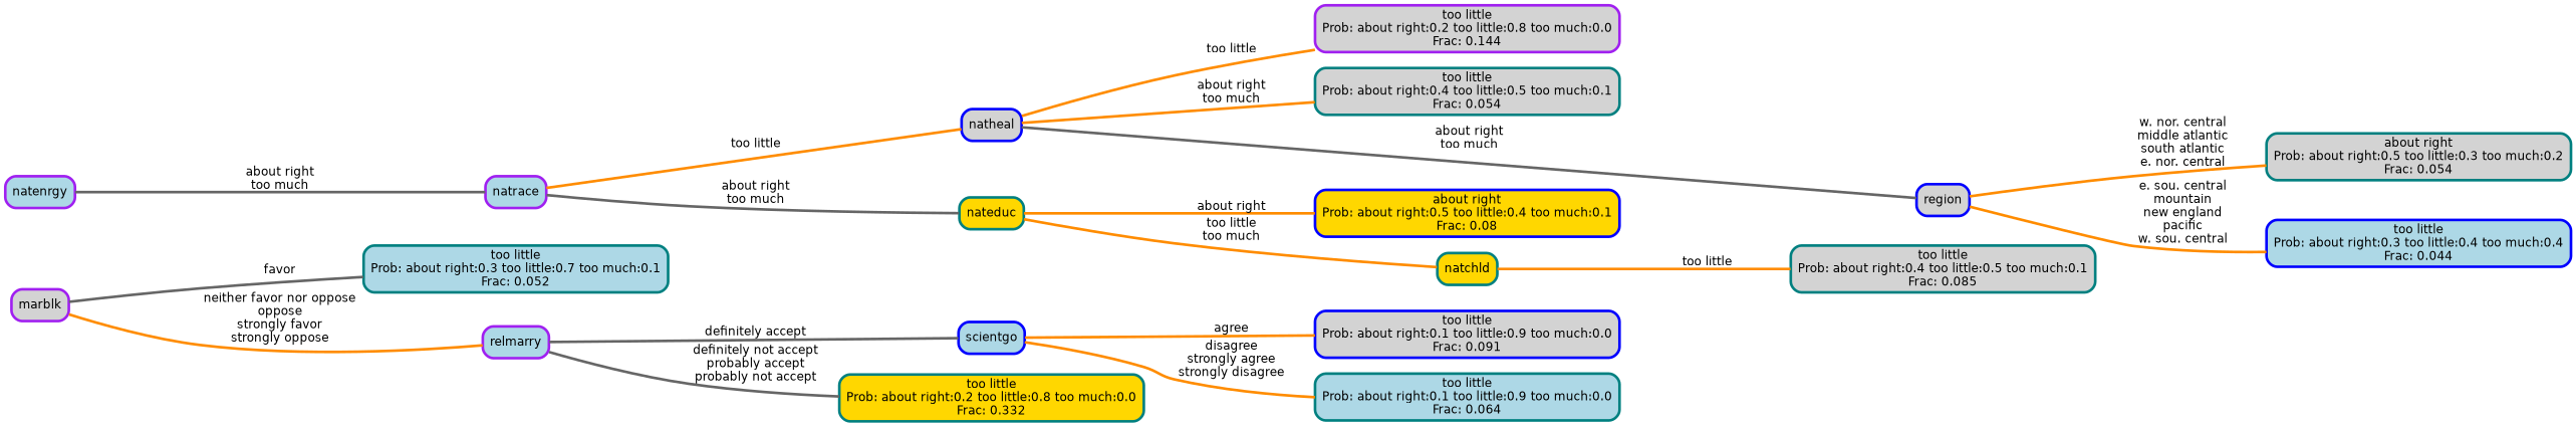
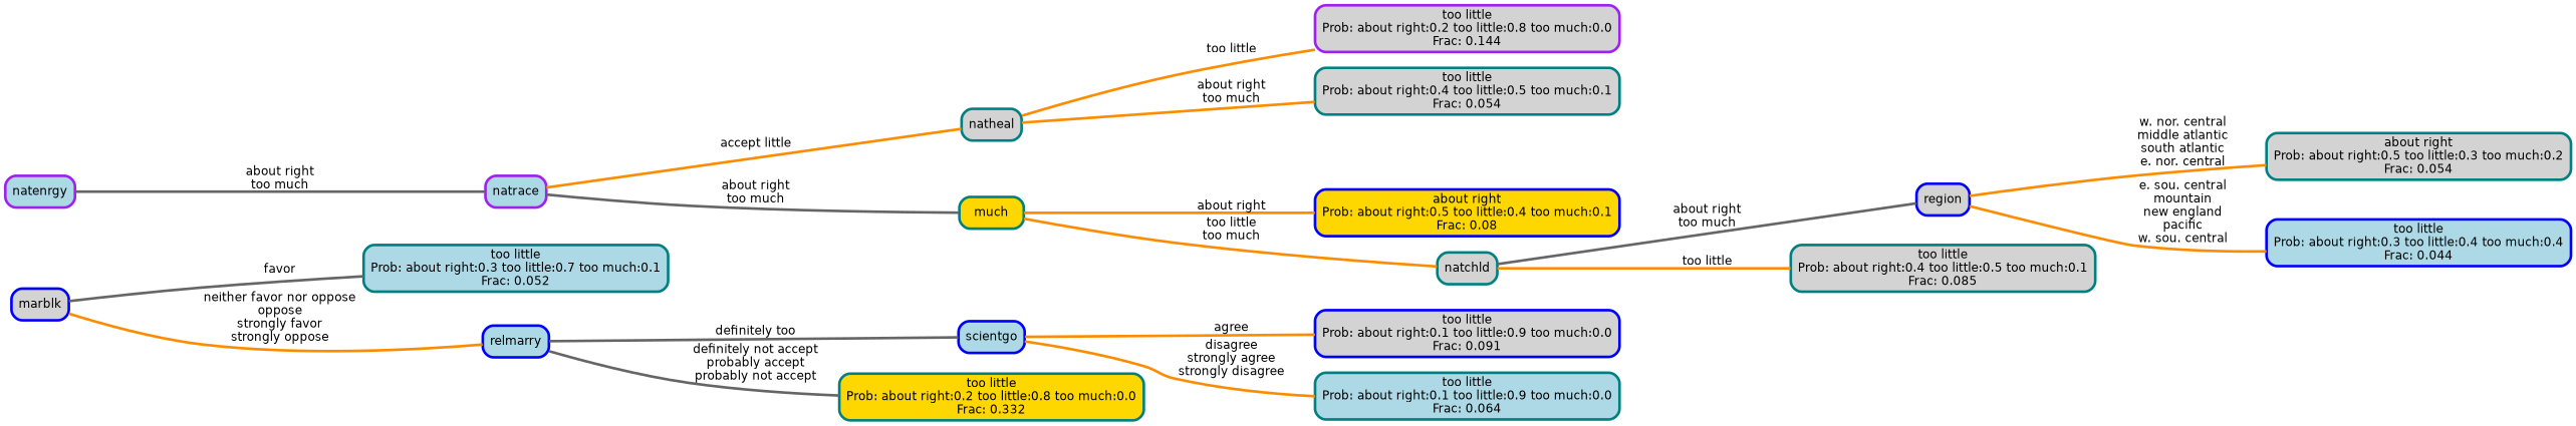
  graph {
    rankdir=LR
    ranksep="0 equally"
    splines=straight
    node [color=teal fillcolor=lightgrey fontcolor=black fontname=helvetica penwidth=3 shape=box style="filled, rounded"]
    edge [color=darkorange fontname=helvetica penwidth=3]
    n1 [fillcolor=lightblue label="too little\nProb: about right:0.3 too little:0.7 too much:0.1\nFrac: 0.052"]
-   n2 [color=purple label=marblk]
-   n3 [color=purple fillcolor=lightblue label=relmarry]
+   n2 [color=blue label=marblk]
+   n3 [color=blue fillcolor=lightblue label=relmarry]
    n4 [color=blue fillcolor=lightblue label=scientgo]
    n5 [fillcolor=gold label="too little\nProb: about right:0.2 too little:0.8 too much:0.0\nFrac: 0.332"]
    n6 [color=blue label="too little\nProb: about right:0.1 too little:0.9 too much:0.0\nFrac: 0.091"]
    n7 [fillcolor=lightblue label="too little\nProb: about right:0.1 too little:0.9 too much:0.0\nFrac: 0.064"]
    n8 [color=purple fillcolor=lightblue label=natenrgy]
    n9 [color=purple fillcolor=lightblue label=natrace]
-   n10 [color=blue label=natheal]
-   n11 [fillcolor=gold label=nateduc]
+   n10 [label=natheal]
+   n11 [fillcolor=gold label=much]
    n12 [color=purple label="too little\nProb: about right:0.2 too little:0.8 too much:0.0\nFrac: 0.144"]
    n13 [label="too little\nProb: about right:0.4 too little:0.5 too much:0.1\nFrac: 0.054"]
    n14 [color=blue fillcolor=gold label="about right\nProb: about right:0.5 too little:0.4 too much:0.1\nFrac: 0.08"]
-   n15 [fillcolor=gold label=natchld]
+   n15 [label=natchld]
    n16 [label="too little\nProb: about right:0.4 too little:0.5 too much:0.1\nFrac: 0.085"]
    n17 [color=blue label=region]
    n18 [label="about right\nProb: about right:0.5 too little:0.3 too much:0.2\nFrac: 0.054"]
    n19 [color=blue fillcolor=lightblue label="too little\nProb: about right:0.3 too little:0.4 too much:0.4\nFrac: 0.044"]
    subgraph sub_1 {
      rank=same
    }
    n2 -- n1 [color=gray40 label=" favor"]
    n2 -- n3 [label=" neither favor nor oppose\n oppose\n strongly favor\n strongly oppose"]
-   n3 -- n4 [color=gray40 label=" definitely accept"]
+   n3 -- n4 [color=gray40 label=" definitely too"]
    n3 -- n5 [color=gray40 label=" definitely not accept\n probably accept\n probably not accept"]
    n4 -- n6 [label=" agree"]
    n4 -- n7 [label=" disagree\n strongly agree\n strongly disagree"]
    n8 -- n9 [color=gray40 label=" about right\n too much"]
-   n9 -- n10 [label=" too little"]
+   n9 -- n10 [label=" accept little"]
    n9 -- n11 [color=gray40 label=" about right\n too much"]
    n10 -- n12 [label=" too little"]
    n10 -- n13 [label=" about right\n too much"]
    n11 -- n14 [label=" about right"]
    n11 -- n15 [label=" too little\n too much"]
    n15 -- n16 [label=" too little"]
-   n10 -- n17 [color=gray40 label=" about right\n too much"]
+   n15 -- n17 [color=gray40 label=" about right\n too much"]
    n17 -- n18 [label=" w. nor. central\n middle atlantic\n south atlantic\n e. nor. central"]
    n17 -- n19 [label=" e. sou. central\n mountain\n new england\n pacific\n w. sou. central"]
  }
